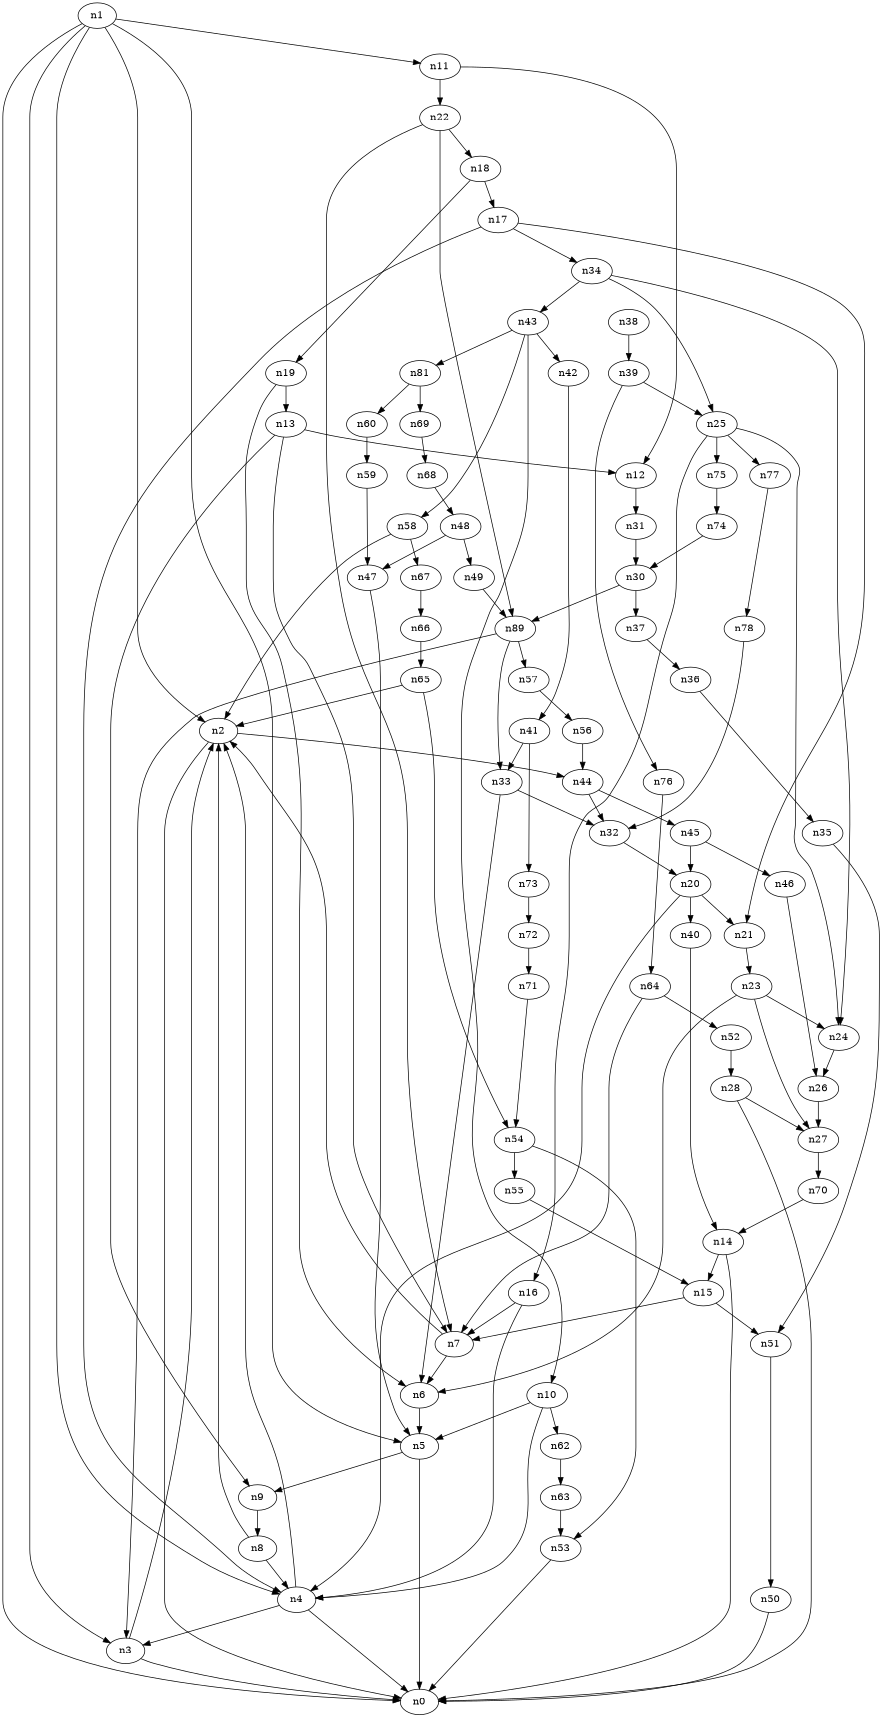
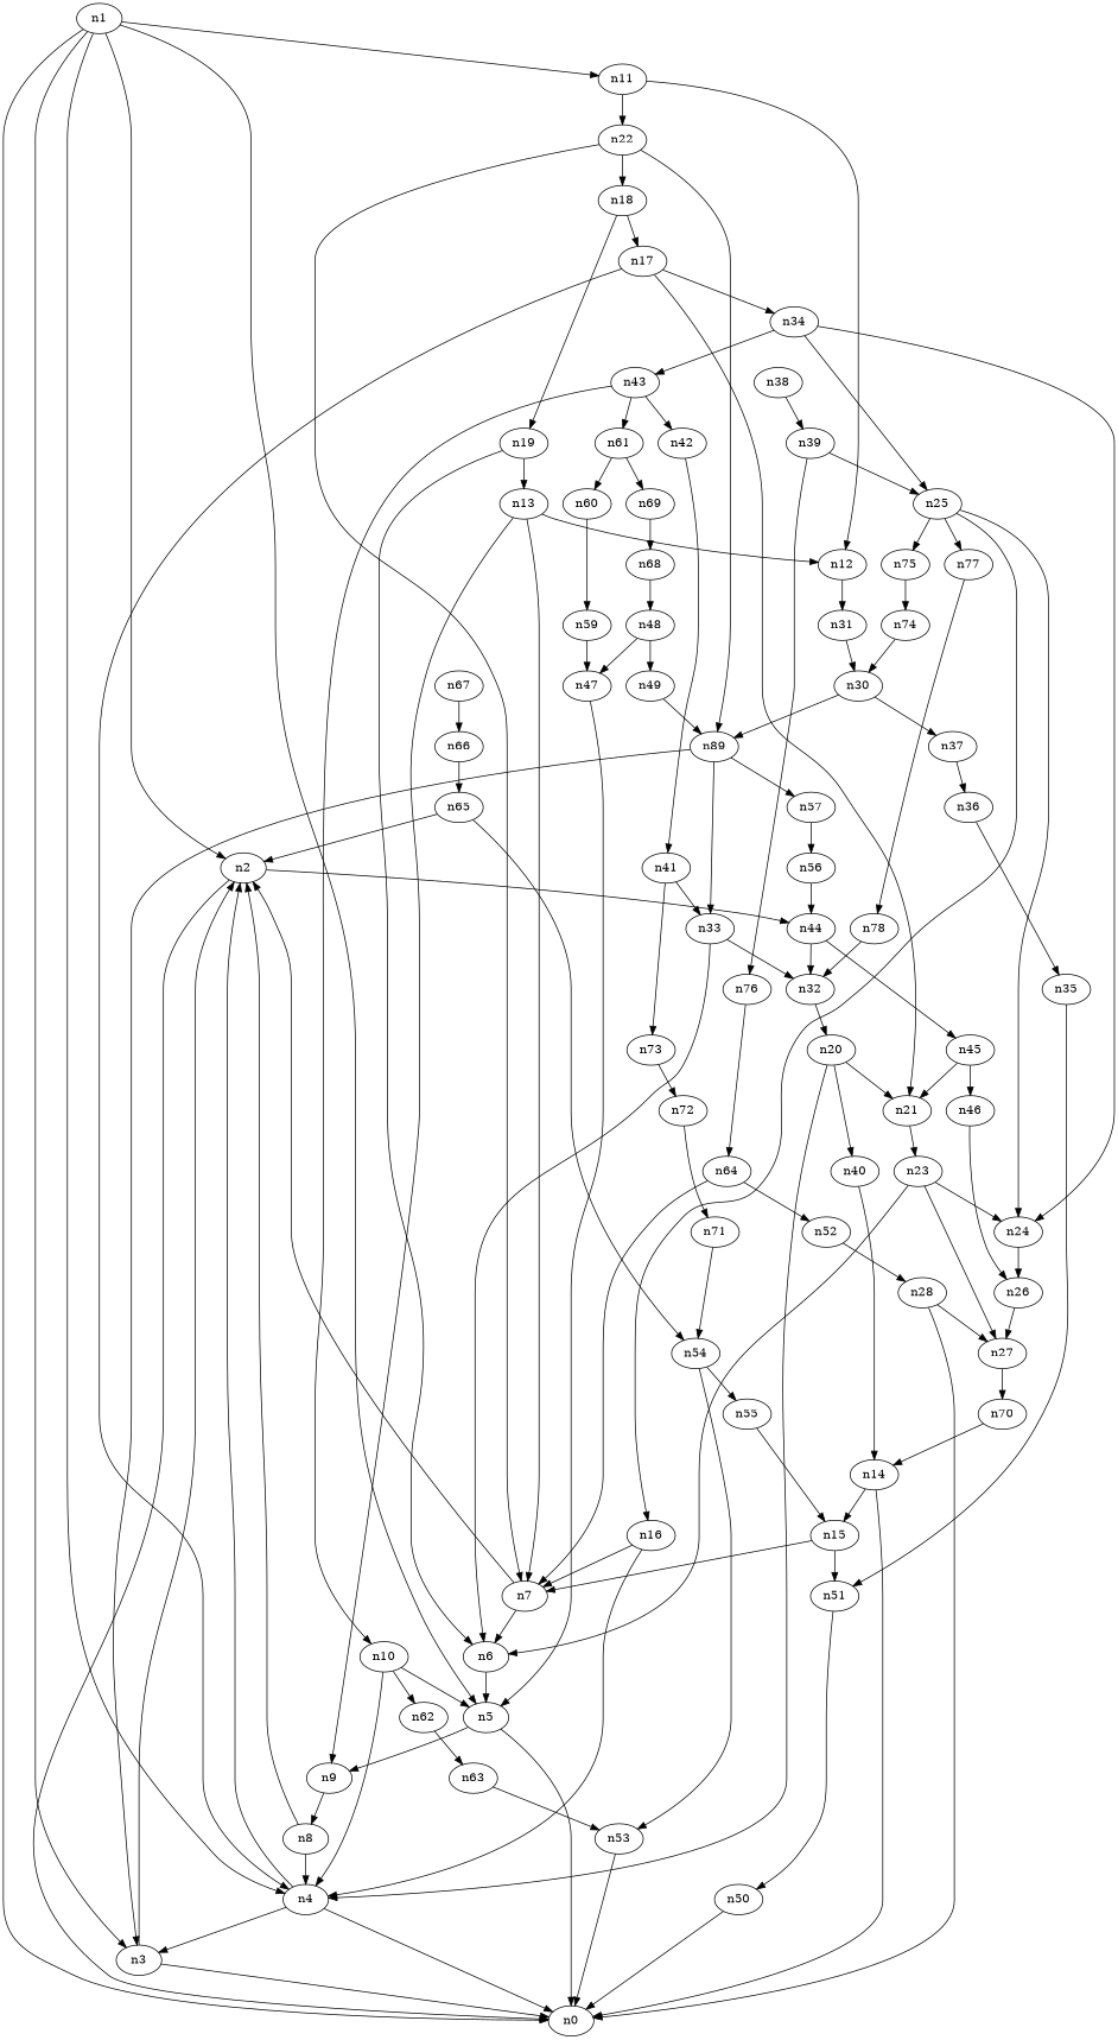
  digraph {
    n1
    n0
    n2
    n3
    n4
    n5
    n11
    n44
    n9
    n12
    n22
    n8
    n31
    n7
    n18
    n29 [label=n89]
    n6
    n10
    n62
    n63
    n53
    n30
    n17
    n19
    n33
    n57
    n37
    n13
    n14
    n15
    n51
    n50
    n16
    n21
    n34
    n23
    n24
    n43
    n25
    n27
    n26
    n38
    n39
    n42
-   n58
-   n61 [label=n81]
+   n61
    n20
    n40
    n70
    n32
    n56
    n75
    n77
    n74
    n78
    n28
    n36
    n35
    n76
    n41
    n67
    n60
    n69
    n64
    n52
    n73
    n72
    n71
    n66
    n59
    n68
    n45
    n46
    n47
    n48
    n49
    n54
    n55
    n65
    n1 -> n0
    n1 -> n2
    n1 -> n3
    n1 -> n4
    n1 -> n5
    n1 -> n11
    n2 -> n0
    n2 -> n44
    n3 -> n0
    n3 -> n2
    n4 -> n0
    n4 -> n2
    n4 -> n3
    n5 -> n0
    n5 -> n9
    n11 -> n12
    n11 -> n22
    n44 -> n32
    n44 -> n45
    n9 -> n8
    n12 -> n31
    n22 -> n7
    n22 -> n18
    n22 -> n29
    n8 -> n2
    n8 -> n4
    n31 -> n30
    n7 -> n2
    n7 -> n6
    n18 -> n17
    n18 -> n19
    n29 -> n3
    n29 -> n33
    n29 -> n57
    n6 -> n5
    n10 -> n4
    n10 -> n5
    n10 -> n62
    n62 -> n63
    n63 -> n53
    n53 -> n0
    n30 -> n29
    n30 -> n37
    n17 -> n4
    n17 -> n21
    n17 -> n34
    n19 -> n6
    n19 -> n13
    n33 -> n6
    n33 -> n32
    n57 -> n56
    n37 -> n36
    n13 -> n9
    n13 -> n12
    n13 -> n7
    n14 -> n0
    n14 -> n15
    n15 -> n7
    n15 -> n51
    n51 -> n50
    n50 -> n0
    n16 -> n4
    n16 -> n7
    n21 -> n23
    n34 -> n24
    n34 -> n43
    n34 -> n25
    n23 -> n6
    n23 -> n24
    n23 -> n27
    n24 -> n26
    n43 -> n10
    n43 -> n42
-   n43 -> n58
    n43 -> n61
    n25 -> n16
    n25 -> n24
    n25 -> n75
    n25 -> n77
    n27 -> n70
    n26 -> n27
    n38 -> n39
    n39 -> n25
    n39 -> n76
    n42 -> n41
-   n58 -> n2
-   n58 -> n67
    n61 -> n60
    n61 -> n69
    n20 -> n4
    n20 -> n21
    n20 -> n40
    n40 -> n14
    n70 -> n14
    n32 -> n20
    n56 -> n44
    n75 -> n74
    n77 -> n78
    n74 -> n30
    n78 -> n32
    n28 -> n0
    n28 -> n27
    n36 -> n35
    n35 -> n51
    n76 -> n64
    n41 -> n33
    n41 -> n73
    n67 -> n66
    n60 -> n59
    n69 -> n68
    n64 -> n7
    n64 -> n52
    n52 -> n28
    n73 -> n72
    n72 -> n71
    n71 -> n54
    n66 -> n65
    n59 -> n47
    n68 -> n48
-   n45 -> n20
+   n45 -> n21
    n45 -> n46
    n46 -> n26
    n47 -> n5
    n48 -> n47
    n48 -> n49
    n49 -> n29
    n54 -> n53
    n54 -> n55
    n55 -> n15
    n65 -> n2
    n65 -> n54
  }
